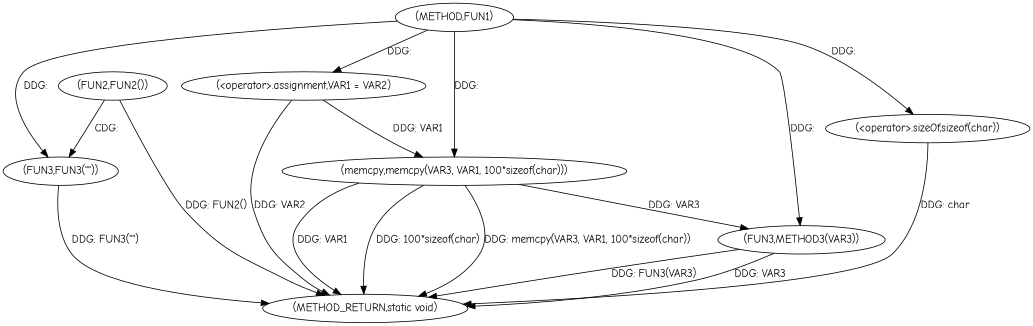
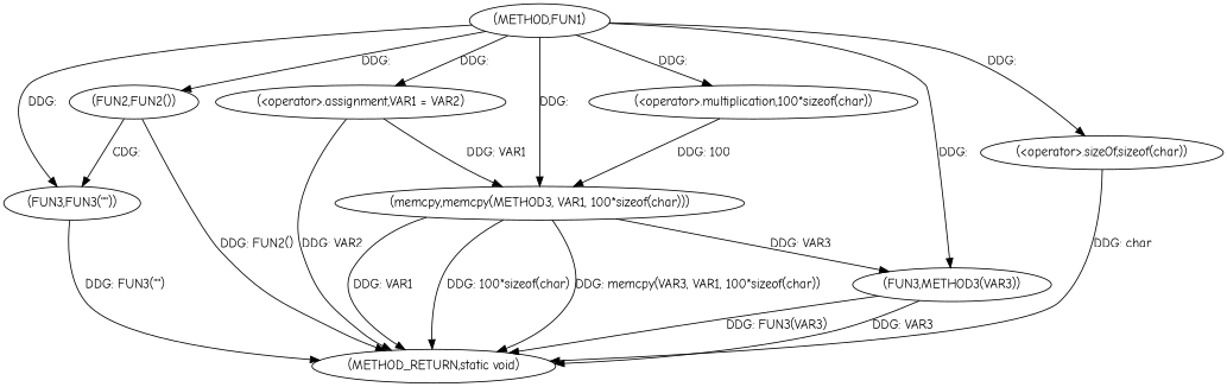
  digraph {
    fontname="Comic Neue"
    node [fontname="Comic Neue"]
    edge [fontname="Comic Neue"]
    n1 [label="(METHOD,FUN1)"]
    n2 [label="(FUN2,FUN2())"]
    n3 [label="(FUN3,FUN3(\"\"))"]
    n4 [label="(<operator>.assignment,VAR1 = VAR2)"]
-   n5 [label="(memcpy,memcpy(VAR3, VAR1, 100*sizeof(char)))"]
+   n5 [label="(memcpy,memcpy(METHOD3, VAR1, 100*sizeof(char)))"]
+   n6 [label="(<operator>.multiplication,100*sizeof(char))"]
    n7 [label="(<operator>.sizeOf,sizeof(char))"]
    n8 [label="(FUN3,METHOD3(VAR3))"]
    n9 [label="(METHOD_RETURN,static void)"]
+   n1 -> n2 [label="DDG: "]
    n1 -> n3 [label="DDG: "]
    n1 -> n4 [label="DDG: "]
    n1 -> n5 [label="DDG: "]
+   n1 -> n6 [label="DDG: "]
    n1 -> n7 [label="DDG: "]
    n1 -> n8 [label="DDG: "]
    n2 -> n3 [label="CDG: "]
    n2 -> n9 [label="DDG: FUN2()"]
    n3 -> n9 [label="DDG: FUN3(\"\")"]
    n4 -> n5 [label="DDG: VAR1"]
    n4 -> n9 [label="DDG: VAR2"]
    n5 -> n8 [label="DDG: VAR3"]
    n5 -> n9 [label="DDG: VAR1"]
    n5 -> n9 [label="DDG: 100*sizeof(char)"]
    n5 -> n9 [label="DDG: memcpy(VAR3, VAR1, 100*sizeof(char))"]
+   n6 -> n5 [label="DDG: 100"]
    n7 -> n9 [label="DDG: char"]
    n8 -> n9 [label="DDG: FUN3(VAR3)"]
    n8 -> n9 [label="DDG: VAR3"]
  }
